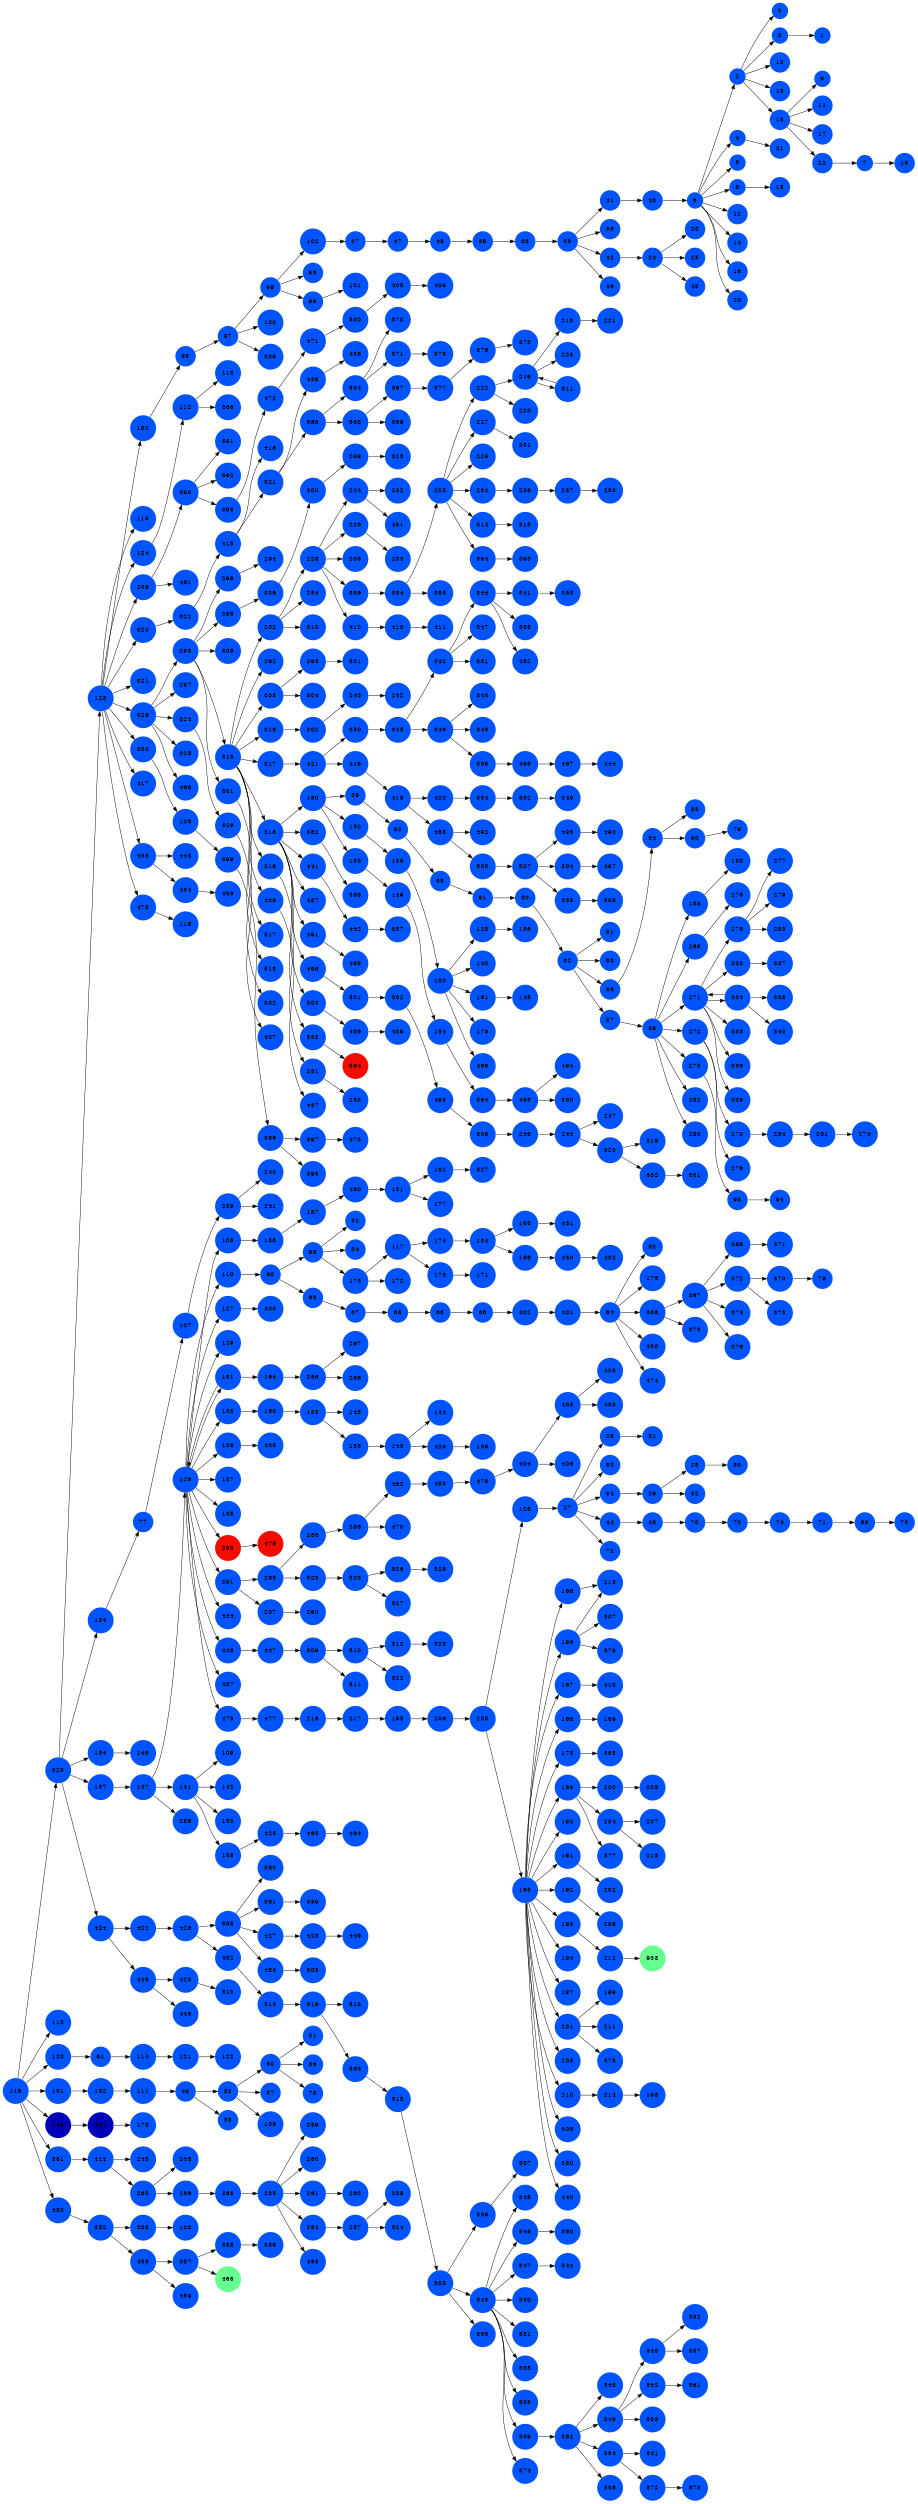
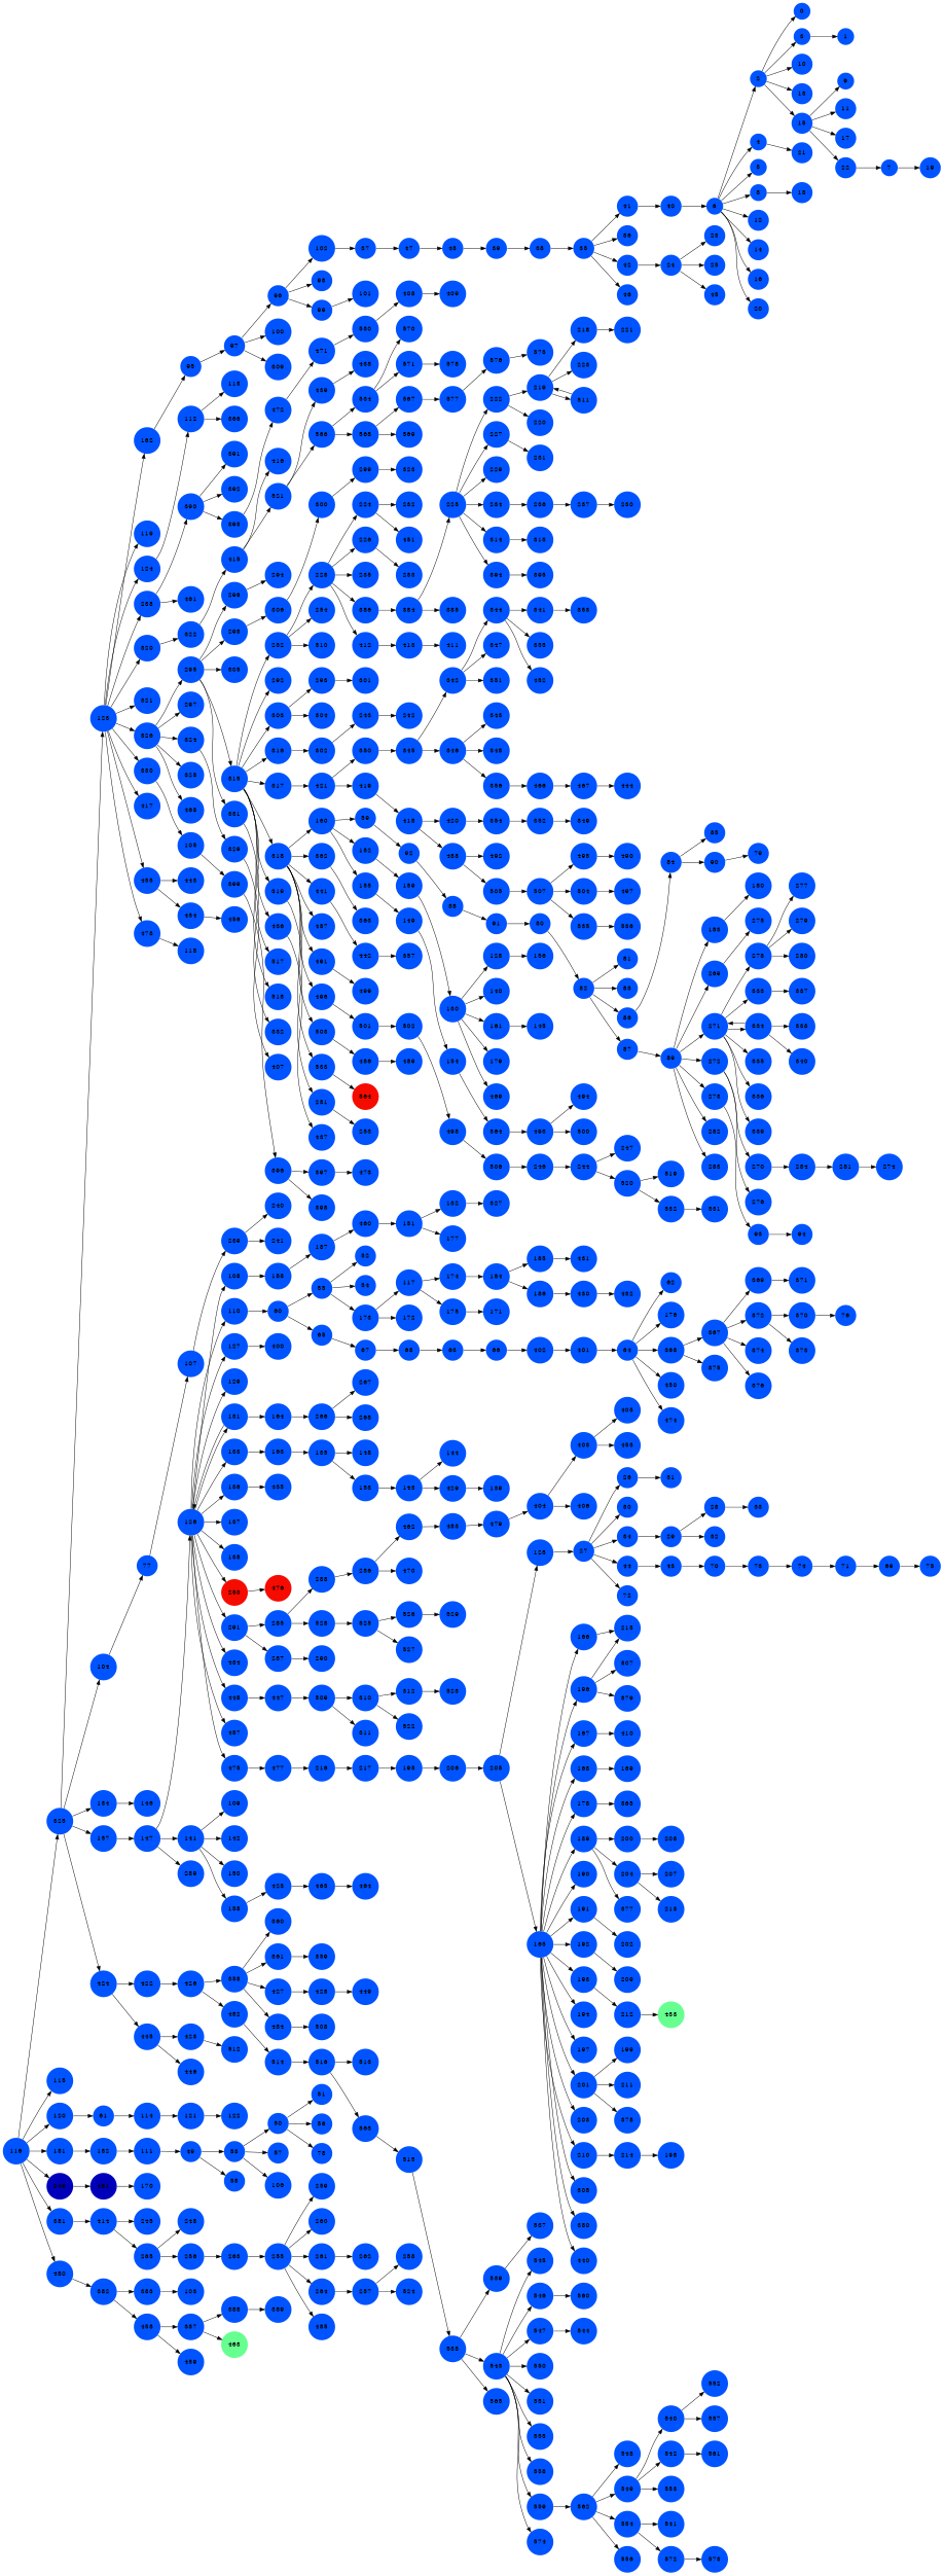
  digraph {
    rankdir=LR
    node [fillcolor="#0054ff" penwidth=0 shape=circle style=filled]
    0
    1
    2
    3
    10
    13
    15
    4
    21
    5
    6
    8
    12
    14
    16
    20
    7
    19
    18
    9
    11
    17
    22
    23
    24
    25
    45
    26
    31
    27
    30
    34
    44
    72
    28
    33
    29
    32
    35
    36
    41
    42
    46
    37
    47
    38
    39
    40
    43
    70
    48
    49
    53
    58
    50
    51
    56
    78
    52
    57
    106
    54
    55
    173
    59
    92
    60
    65
    61
    114
    62
    63
    66
    64
    176
    368
    450
    474
    67
    402
    68
    69
    75
    73
    71
    74
    76
    77
    107
    79
    80
    82
    81
    83
    86
    87
    84
    85
    90
    89
    88
    91
    183
    269
    271
    272
    273
    282
    283
    93
    94
    95
    97
    96
    98
    99
    102
    100
    309
    101
    103
    104
    105
    399
    239
    108
    188
    109
    110
    111
    112
    113
    366
    121
    115
    116
    120
    181
    249 [fillcolor="#0000bb"]
    325
    381
    480
    117
    174
    175
    118
    119
    122
    123
    124
    162
    238
    320
    321
    326
    330
    417
    455
    478
    125
    126
    127
    129
    131
    133
    136
    137
    138
    250 [fillcolor="#f60b00"]
    291
    434
    448
    457
    475
    400
    128
    156
    130
    140
    161
    179
    469
    164
    132
    327
    163
    134
    146
    135
    148
    153
    435
    139
    141
    142
    150
    158
    143
    144
    429
    145
    147
    289
    149
    154
    151
    177
    152
    159
    364
    155
    157
    425
    160
    266
    165
    166
    167
    168
    178
    189
    190
    191
    192
    193
    194
    196
    197
    201
    203
    210
    308
    380
    440
    215
    410
    169
    170
    171
    172
    184
    365
    180
    182
    185
    186
    431
    430
    187
    460
    200
    204
    377
    202
    209
    212
    195
    206
    307
    379
    198
    199
    208
    211
    378
    207
    213
    205
    214
-   433 [fillcolor="#66ff90" label=933]
+   433 [fillcolor="#66ff90"]
    216
    217
    218
    221
    219
    223
    511
    220
    222
    224
    232
    451
    225
    227
    229
    234
    314
    394
    226
    233
    231
    228
    235
    386
    412
    230
    236
    237
    390
    461
    240
    241
    242
    243
    244
    247
    520
    245
    246
    248
    481 [fillcolor="#0000bb"]
    476 [fillcolor="#f60b00"]
    251
    253
    252
    254
    510
    255
    259
    260
    261
    264
    485
    256
    263
    257
    258
    524
    262
    265
    267
    268
    275
    270
    284
    278
    333
    334
    335
    336
    339
    276
    274
    277
    279
    280
    281
    285
    288
    528
    286
    462
    470
    287
    290
    292
    293
    301
    294
    295
    296
    298
    305
    315
    331
    297
    306
    299
    323
    300
    302
    303
    304
    310
    312
    522
    311
    523
    313
    316
    317
    318
    319
    436
    517
    518
    421
    362
    441
    487
    491
    496
    503
    533
    322
    415
    324
    329
    424
    328
    468
    407
    332
    337
    338
    340
    341
    353
    342
    344
    347
    351
    343
    355
    452
    345
    346
    348
    356
    349
    350
    352
    354
    466
    357
    358
    360
    361
    427
    484
    359
    363
    493
    367
    369
    372
    374
    376
    375
    371
    370
    373
    414
    382
    383
    458
    384
    385
    387
    388
    463 [fillcolor="#66ff90"]
    389
    391
    392
    393
    472
    395
    396
    397
    398
    473
    401
    403
    405
    453
    404
    406
    408
    409
    411
    413
    416
    521
    418
    420
    488
    419
    422
    426
    423
    512
    445
    465
    482
    428
    449
    432
    437
    438
    439
    442
    443
    444
    446
    447
    509
    454
    456
    459
    483
    464
    467
    471
    530
    477
    479
    514
    508
    486
    489
    492
    505
    490
    499
    494
    500
    495
    501
    497
    498
    506
    502
    504
    507
    535
    513
    516
    515
    538
    563
    519
    532
    566
    525
    526
    527
    529
    531
    564 [fillcolor="#f60b00"]
    534
    570
    571
    536
    537
    539
    543
    565
    540
    552
    557
    541
    542
    561
    545
    546
    547
    550
    551
    555
    558
    559
    574
    544
    560
    548
    549
    553
    554
    572
    556
    562
    568
    567
    577
    569
    578
    573
    575
    576
    2 -> 0
    2 -> 3
    2 -> 10
    2 -> 13
    2 -> 15
    3 -> 1
    15 -> 9
    15 -> 11
    15 -> 17
    15 -> 22
    4 -> 21
    6 -> 2
    6 -> 4
    6 -> 5
    6 -> 8
    6 -> 12
    6 -> 14
    6 -> 16
    6 -> 20
    8 -> 18
    7 -> 19
    22 -> 7
    24 -> 23
    24 -> 25
    24 -> 45
    26 -> 31
    27 -> 26
    27 -> 30
    27 -> 34
    27 -> 44
    27 -> 72
    34 -> 29
    44 -> 43
    28 -> 33
    29 -> 28
    29 -> 32
    35 -> 36
    35 -> 41
    35 -> 42
    35 -> 46
    41 -> 40
    42 -> 24
    37 -> 47
    47 -> 48
    38 -> 35
    39 -> 38
    40 -> 6
    43 -> 70
    70 -> 73
    48 -> 39
    49 -> 53
    49 -> 58
    53 -> 50
    53 -> 57
    53 -> 106
    50 -> 51
    50 -> 56
    50 -> 78
    55 -> 52
    55 -> 54
    55 -> 173
    173 -> 117
    173 -> 172
    59 -> 92
    92 -> 88
    60 -> 55
    60 -> 65
    65 -> 67
    61 -> 114
    114 -> 121
    63 -> 66
    66 -> 402
    64 -> 62
    64 -> 176
    64 -> 368
    64 -> 450
    64 -> 474
    368 -> 367
    368 -> 375
    67 -> 68
    402 -> 401
    68 -> 63
    69 -> 75
    73 -> 74
    71 -> 69
    74 -> 71
    77 -> 107
    107 -> 239
    80 -> 82
    82 -> 81
    82 -> 83
    82 -> 86
    82 -> 87
    86 -> 84
    87 -> 89
    84 -> 85
    84 -> 90
    90 -> 79
    89 -> 183
    89 -> 269
    89 -> 271
    89 -> 272
    89 -> 273
    89 -> 282
    89 -> 283
    88 -> 91
    91 -> 80
    183 -> 180
    269 -> 275
    271 -> 278
    271 -> 333
    271 -> 334
    271 -> 335
    271 -> 336
    271 -> 339
    272 -> 270
    272 -> 276
    273 -> 93
    93 -> 94
    95 -> 97
    97 -> 96
    97 -> 100
    97 -> 309
    96 -> 98
    96 -> 99
    96 -> 102
    99 -> 101
    102 -> 37
    104 -> 77
    105 -> 399
    399 -> 396
    239 -> 240
    239 -> 241
    108 -> 188
    188 -> 187
    110 -> 60
    111 -> 49
    112 -> 113
    112 -> 366
    121 -> 122
    116 -> 115
    116 -> 120
    116 -> 181
    116 -> 249
    116 -> 325
    116 -> 381
    116 -> 480
    120 -> 61
    181 -> 182
    249 -> 481
    325 -> 104
    325 -> 123
    325 -> 134
    325 -> 157
    325 -> 424
    381 -> 414
    480 -> 382
    117 -> 174
    117 -> 175
    174 -> 184
    175 -> 171
    123 -> 119
    123 -> 124
    123 -> 162
    123 -> 238
    123 -> 320
    123 -> 321
    123 -> 326
    123 -> 330
    123 -> 417
    123 -> 455
    123 -> 478
    124 -> 112
    162 -> 95
    238 -> 390
    238 -> 461
    320 -> 322
    326 -> 295
    326 -> 297
    326 -> 324
    326 -> 328
    326 -> 468
    330 -> 105
    455 -> 443
    455 -> 454
    478 -> 118
    125 -> 27
    126 -> 108
    126 -> 110
    126 -> 127
    126 -> 129
    126 -> 131
    126 -> 133
    126 -> 136
    126 -> 137
    126 -> 138
    126 -> 250
    126 -> 291
    126 -> 434
    126 -> 448
    126 -> 457
    126 -> 475
    127 -> 400
    131 -> 126
    131 -> 164
    133 -> 163
    136 -> 435
    250 -> 476
    291 -> 285
    291 -> 287
    448 -> 447
    475 -> 477
    128 -> 156
    130 -> 128
    130 -> 140
    130 -> 161
    130 -> 179
    130 -> 469
    161 -> 145
    164 -> 266
    132 -> 327
    163 -> 135
    134 -> 146
    135 -> 148
    135 -> 153
    153 -> 143
    141 -> 109
    141 -> 142
    141 -> 150
    141 -> 158
    158 -> 425
    143 -> 144
    143 -> 429
    429 -> 139
    147 -> 126
    147 -> 141
    147 -> 289
    149 -> 154
    154 -> 364
    151 -> 132
    151 -> 177
    152 -> 159
    159 -> 130
    364 -> 493
    155 -> 149
    157 -> 147
    425 -> 465
    160 -> 59
    160 -> 152
    160 -> 155
    266 -> 267
    266 -> 268
    165 -> 166
    165 -> 167
    165 -> 168
    165 -> 178
    165 -> 189
    165 -> 190
    165 -> 191
    165 -> 192
    165 -> 193
    165 -> 194
    165 -> 196
    165 -> 197
    165 -> 201
    165 -> 203
    165 -> 210
    165 -> 308
    165 -> 380
    165 -> 440
    166 -> 215
    167 -> 410
    168 -> 169
    178 -> 365
    189 -> 200
    189 -> 204
    189 -> 377
    191 -> 202
    192 -> 209
    193 -> 212
    196 -> 215
    196 -> 307
    196 -> 379
    201 -> 199
    201 -> 211
    201 -> 378
    210 -> 214
    184 -> 185
    184 -> 186
    182 -> 111
    185 -> 431
    186 -> 430
    430 -> 432
    187 -> 460
    460 -> 151
    200 -> 208
    204 -> 207
    204 -> 213
    212 -> 433
    195 -> 206
    206 -> 205
    205 -> 125
    205 -> 165
    214 -> 198
    216 -> 217
    217 -> 195
    218 -> 221
    219 -> 218
    219 -> 223
    219 -> 511
    511 -> 219
    222 -> 219
    222 -> 220
    224 -> 232
    224 -> 451
    225 -> 222
    225 -> 227
    225 -> 229
    225 -> 234
    225 -> 314
    225 -> 394
    227 -> 231
    234 -> 236
    314 -> 313
    394 -> 395
    226 -> 233
    228 -> 224
    228 -> 226
    228 -> 235
    228 -> 386
    228 -> 412
    386 -> 384
    412 -> 413
    236 -> 237
    237 -> 230
    390 -> 391
    390 -> 392
    390 -> 393
    243 -> 242
    244 -> 247
    244 -> 520
    520 -> 519
    520 -> 532
    246 -> 244
    481 -> 170
    251 -> 253
    252 -> 228
    252 -> 254
    252 -> 510
    255 -> 259
    255 -> 260
    255 -> 261
    255 -> 264
    255 -> 485
    261 -> 262
    264 -> 257
    256 -> 263
    263 -> 255
    257 -> 258
    257 -> 524
    265 -> 248
    265 -> 256
    270 -> 284
    284 -> 281
    278 -> 277
    278 -> 279
    278 -> 280
    333 -> 337
    334 -> 271
    334 -> 338
    334 -> 340
    281 -> 274
    285 -> 288
    285 -> 528
    288 -> 286
    528 -> 525
    286 -> 462
    286 -> 470
    462 -> 483
    287 -> 290
    293 -> 301
    295 -> 296
    295 -> 298
    295 -> 305
    295 -> 315
    295 -> 331
    296 -> 294
    298 -> 306
    315 -> 252
    315 -> 292
    315 -> 303
    315 -> 316
    315 -> 317
    315 -> 318
    315 -> 319
    315 -> 436
    315 -> 517
    315 -> 518
    331 -> 332
    306 -> 300
    299 -> 323
    300 -> 299
    302 -> 243
    303 -> 293
    303 -> 304
    310 -> 312
    310 -> 522
    312 -> 523
    316 -> 302
    317 -> 421
    318 -> 160
    318 -> 362
    318 -> 441
    318 -> 487
    318 -> 491
    318 -> 496
    318 -> 503
    318 -> 533
    319 -> 251
    436 -> 437
    421 -> 350
    421 -> 419
    362 -> 363
    441 -> 442
    491 -> 499
    496 -> 501
    503 -> 486
    533 -> 564
    322 -> 415
    415 -> 416
    415 -> 521
    324 -> 329
    329 -> 407
    424 -> 422
    424 -> 445
    341 -> 353
    342 -> 344
    342 -> 347
    342 -> 351
    344 -> 341
    344 -> 355
    344 -> 452
    345 -> 342
    345 -> 346
    346 -> 343
    346 -> 348
    346 -> 356
    356 -> 466
    350 -> 345
    352 -> 349
    354 -> 352
    466 -> 467
    358 -> 360
    358 -> 361
    358 -> 427
    358 -> 484
    361 -> 359
    427 -> 428
    484 -> 508
    493 -> 494
    493 -> 500
    367 -> 369
    367 -> 372
    367 -> 374
    367 -> 376
    369 -> 371
    372 -> 370
    372 -> 373
    370 -> 76
    414 -> 245
    414 -> 265
    382 -> 383
    382 -> 458
    383 -> 103
    458 -> 387
    458 -> 459
    384 -> 225
    384 -> 385
    387 -> 388
    387 -> 463
    388 -> 389
    393 -> 472
    472 -> 471
    396 -> 397
    396 -> 398
    397 -> 473
    401 -> 64
    403 -> 405
    403 -> 453
    404 -> 403
    404 -> 406
    408 -> 409
    413 -> 411
    521 -> 439
    521 -> 566
    418 -> 420
    418 -> 488
    420 -> 354
    488 -> 492
    488 -> 505
    419 -> 418
    422 -> 426
    426 -> 358
    426 -> 482
    423 -> 512
    445 -> 423
    445 -> 446
    465 -> 464
    482 -> 514
    428 -> 449
    439 -> 438
    442 -> 357
    447 -> 509
    509 -> 310
    509 -> 311
    454 -> 456
    483 -> 479
    467 -> 444
    471 -> 530
    530 -> 408
    477 -> 216
    479 -> 404
    514 -> 516
    486 -> 489
    505 -> 507
    495 -> 490
    501 -> 502
    498 -> 506
    506 -> 246
    502 -> 498
    504 -> 497
    507 -> 495
    507 -> 504
    507 -> 535
    535 -> 536
    516 -> 513
    516 -> 563
    515 -> 538
    538 -> 539
    538 -> 543
    538 -> 565
    563 -> 515
    532 -> 531
    566 -> 534
    566 -> 568
    525 -> 526
    525 -> 527
    526 -> 529
    534 -> 570
    534 -> 571
    571 -> 578
    539 -> 537
    543 -> 545
    543 -> 546
    543 -> 547
    543 -> 550
    543 -> 551
    543 -> 555
    543 -> 558
    543 -> 559
    543 -> 574
    540 -> 552
    540 -> 557
    542 -> 561
    546 -> 560
    547 -> 544
    559 -> 562
    549 -> 540
    549 -> 542
    549 -> 553
    554 -> 541
    554 -> 572
    572 -> 573
    562 -> 548
    562 -> 549
    562 -> 554
    562 -> 556
    568 -> 567
    568 -> 569
    567 -> 577
    577 -> 576
    576 -> 575
  }
